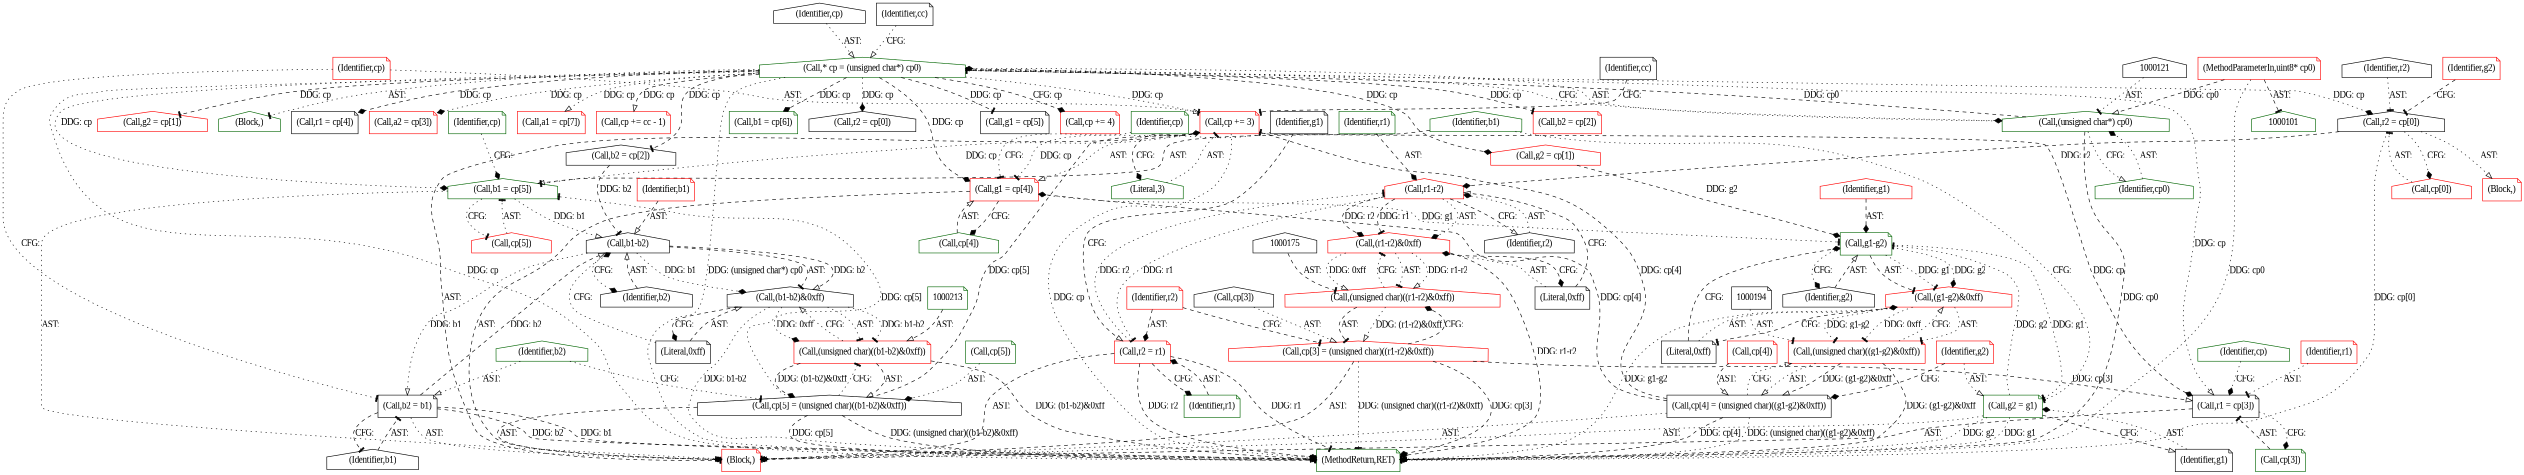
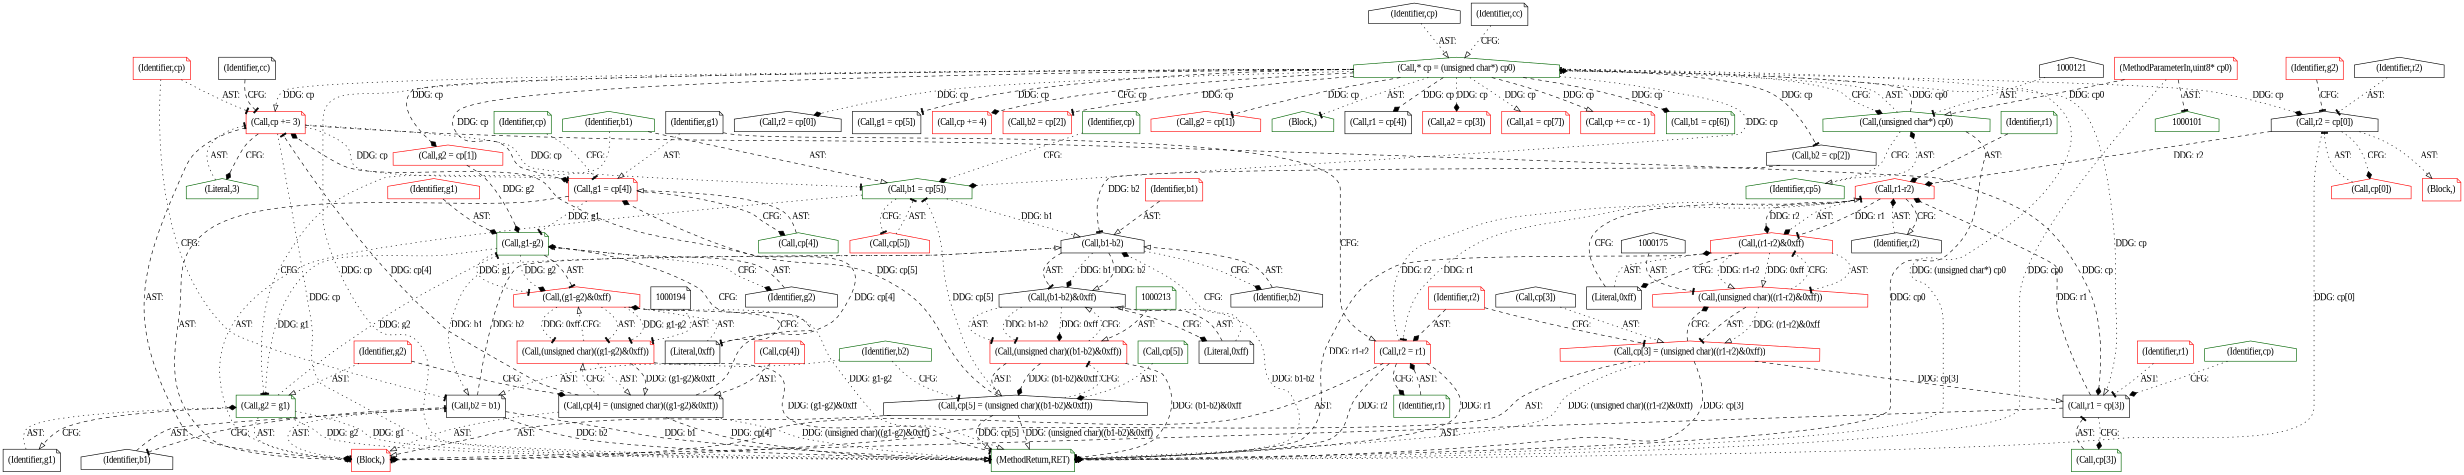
  digraph {
    fontname="Liberation Serif"
    node [color=red fontname="Liberation Serif" shape=note]
    edge [arrowhead=tee fontname="Liberation Serif" style=dotted]
    n1 [color=black label="(Call,r2 = cp[0])" shape=house]
    n2 [label="(Call,r1-r2)" shape=house]
    n3 [label="(Block,)"]
    n4 [color=darkgreen label="(MethodReturn,RET)"]
    n5 [label="(Call,cp[0])" shape=house]
    n6 [label="(Call,(r1-r2)&0xff)" shape=house]
    n7 [label="(Call,r2 = r1)"]
    n8 [color=black label="(Identifier,r2)" shape=house]
    n9 [color=darkgreen label="(Call,* cp = (unsigned char*) cp0)" shape=house]
    n10 [color=darkgreen label="(Call,(unsigned char*) cp0)" shape=house]
    n11 [color=black label="(Call,r1 = cp[3])"]
    n12 [label="(Call,cp += 3)"]
    n13 [label="(Call,g1 = cp[4])"]
    n14 [color=darkgreen label="(Call,b1 = cp[5])" shape=house]
    n15 [color=black label="(Call,r2 = cp[0])" shape=house]
    n16 [color=black label="(Call,g1 = cp[5])"]
    n17 [label="(Call,cp += 4)"]
    n18 [label="(Call,g2 = cp[1])" shape=house]
    n19 [label="(Call,b2 = cp[2])"]
    n20 [label="(Call,g2 = cp[1])" shape=house]
    n21 [color=darkgreen label="(Block,)" shape=house]
    n22 [color=black label="(Call,r1 = cp[4])"]
    n23 [label="(Call,a2 = cp[3])"]
    n24 [label="(Call,a1 = cp[7])"]
    n25 [label="(Call,cp += cc - 1)"]
    n26 [color=black label="(Call,b2 = cp[2])" shape=house]
    n27 [color=darkgreen label="(Call,b1 = cp[6])"]
-   n28 [color=darkgreen label="(Identifier,cp0)" shape=house]
+   n28 [color=darkgreen label="(Identifier,cp5)" shape=house]
    n29 [label="(Block,)"]
    n30 [color=darkgreen label="(Call,cp[3])"]
    n31 [color=darkgreen label="(Literal,3)" shape=house]
    n32 [color=darkgreen label="(Call,g1-g2)"]
    n33 [color=darkgreen label="(Call,cp[4])" shape=house]
    n34 [color=black label="(Call,b1-b2)" shape=house]
    n35 [label="(Call,cp[5])" shape=house]
    n36 [label="(MethodParameterIn,uint8* cp0)"]
    1000101 [color=darkgreen shape=house]
    n38 [label="(Call,(unsigned char)((r1-r2)&0xff))" shape=house]
    n39 [color=black label="(Literal,0xff)"]
    n40 [color=darkgreen label="(Identifier,r1)"]
    n41 [label="(Call,cp[3] = (unsigned char)((r1-r2)&0xff))" shape=house]
    n42 [label="(Call,(g1-g2)&0xff)" shape=house]
    n43 [color=darkgreen label="(Call,g2 = g1)"]
    n44 [color=black label="(Identifier,g2)" shape=house]
    n45 [label="(Call,(unsigned char)((g1-g2)&0xff))"]
    n46 [color=black label="(Literal,0xff)"]
    n47 [color=black label="(Identifier,g1)"]
    n48 [color=black label="(Call,cp[4] = (unsigned char)((g1-g2)&0xff))"]
    n49 [color=black label="(Call,(b1-b2)&0xff)" shape=house]
    n50 [color=black label="(Call,b2 = b1)"]
    n51 [color=black label="(Identifier,b2)" shape=house]
    n52 [label="(Call,(unsigned char)((b1-b2)&0xff))"]
    n53 [color=black label="(Literal,0xff)"]
    n54 [color=black label="(Identifier,b1)" shape=house]
    n55 [color=black label="(Call,cp[5] = (unsigned char)((b1-b2)&0xff))" shape=house]
    n56 [color=darkgreen label="(Call,cp[5])"]
    n57 [color=black label="(Identifier,cc)"]
    n58 [color=darkgreen label="(Identifier,b1)" shape=house]
    n59 [label="(Call,cp[4])"]
    n60 [color=darkgreen label="(Identifier,b2)" shape=house]
    n61 [color=darkgreen label="(Identifier,cp)"]
    n62 [label="(Identifier,r1)"]
    n63 [color=black label="(Identifier,cp)" shape=house]
    n64 [label="(Identifier,r2)"]
    n65 [color=darkgreen label="(Identifier,cp)"]
    n66 [color=black label="(Call,cp[3])" shape=house]
    n67 [label="(Identifier,g1)" shape=house]
    n68 [color=black label="(Identifier,cc)"]
    n69 [color=darkgreen label="(Identifier,r1)"]
    n70 [label="(Identifier,g2)"]
    n71 [label="(Identifier,g2)"]
    n72 [label="(Identifier,cp)"]
    n73 [color=darkgreen label="(Identifier,cp)" shape=house]
    n74 [label="(Identifier,b1)"]
    n75 [color=black label="(Identifier,r2)" shape=house]
    n76 [color=black label="(Identifier,g1)"]
    1000121 [color=black shape=house]
    1000175 [color=black shape=house]
    1000194 [color=black]
    1000213 [color=darkgreen]
    n1 -> n2 [arrowhead=diamond label="DDG: r2" style=dashed]
    n1 -> n3 [arrowhead=onormal label="AST: "]
    n1 -> n4 [arrowhead=diamond label="DDG: cp[0]"]
    n1 -> n5 [arrowhead=diamond label="CFG: "]
    n2 -> n6 [arrowhead=diamond label="AST: "]
    n2 -> n6 [label="DDG: r1" style=dashed]
    n2 -> n6 [arrowhead=diamond label="DDG: r2" style=dashed]
    n2 -> n7 [label="DDG: r1"]
    n2 -> n8 [arrowhead=onormal label="CFG: " style=dashed]
    n5 -> n1 [label="AST: "]
    n6 -> n4 [arrowhead=diamond label="DDG: r1-r2" style=dashed]
    n6 -> n38 [label="AST: "]
    n6 -> n38 [arrowhead=onormal label="DDG: r1-r2"]
    n6 -> n38 [arrowhead=onormal label="DDG: 0xff"]
    n6 -> n39 [arrowhead=diamond label="CFG: " style=dashed]
    n7 -> n2 [label="DDG: r2"]
    n7 -> n4 [arrowhead=diamond label="DDG: r2" style=dashed]
    n7 -> n4 [label="DDG: r1" style=dashed]
    n7 -> n29 [label="AST: " style=dashed]
    n7 -> n40 [arrowhead=diamond label="CFG: " style=dashed]
    n8 -> n2 [arrowhead=diamond label="AST: "]
    n9 -> n1 [arrowhead=diamond label="DDG: cp"]
    n9 -> n4 [arrowhead=diamond label="DDG: (unsigned char*) cp0"]
    n9 -> n4 [label="DDG: cp"]
    n9 -> n10 [arrowhead=diamond label="CFG: "]
    n9 -> n11 [arrowhead=onormal label="DDG: cp"]
    n9 -> n12 [arrowhead=onormal label="DDG: cp"]
    n9 -> n13 [arrowhead=diamond label="DDG: cp" style=dashed]
    n9 -> n14 [arrowhead=diamond label="DDG: cp"]
    n9 -> n15 [arrowhead=diamond label="DDG: cp"]
    n9 -> n16 [label="DDG: cp" style=dashed]
    n9 -> n17 [arrowhead=diamond label="CFG: cp" style=dashed]
    n9 -> n18 [arrowhead=diamond label="DDG: cp" style=dashed]
    n9 -> n19 [label="DDG: cp" style=dashed]
    n9 -> n20 [label="DDG: cp" style=dashed]
    n9 -> n21 [label="AST: "]
    n9 -> n22 [arrowhead=diamond label="DDG: cp" style=dashed]
    n9 -> n23 [arrowhead=diamond label="DDG: cp"]
    n9 -> n24 [arrowhead=onormal label="DDG: cp"]
    n9 -> n25 [arrowhead=onormal label="DDG: cp" style=dashed]
    n9 -> n26 [label="DDG: cp" style=dashed]
    n9 -> n27 [arrowhead=diamond label="DDG: cp" style=dashed]
    n10 -> n4 [label="DDG: cp0" style=dashed]
    n10 -> n9 [arrowhead=diamond label="AST: "]
    n10 -> n9 [label="DDG: cp0" style=dashed]
    n10 -> n28 [arrowhead=onormal label="CFG: "]
+   n11 -> n2 [arrowhead=diamond label="DDG: r1" style=dashed]
    n11 -> n29 [arrowhead=diamond label="AST: " style=dashed]
    n11 -> n30 [arrowhead=diamond label="CFG: "]
    n12 -> n4 [arrowhead=onormal label="DDG: cp"]
    n12 -> n11 [arrowhead=diamond label="DDG: cp" style=dashed]
    n12 -> n13 [label="DDG: cp"]
    n12 -> n14 [label="DDG: cp"]
    n12 -> n29 [label="AST: " style=dashed]
    n12 -> n31 [arrowhead=diamond label="CFG: " style=dashed]
    n13 -> n29 [arrowhead=diamond label="AST: " style=dashed]
    n13 -> n32 [label="DDG: g1"]
    n13 -> n33 [arrowhead=diamond label="CFG: " style=dashed]
    n14 -> n29 [arrowhead=onormal label="AST: "]
    n14 -> n34 [arrowhead=onormal label="DDG: b1"]
    n14 -> n35 [label="CFG: "]
    n18 -> n32 [arrowhead=diamond label="DDG: g2" style=dashed]
    n26 -> n34 [label="DDG: b2" style=dashed]
    n28 -> n10 [arrowhead=diamond label="AST: "]
    n30 -> n11 [label="AST: " style=dashed]
    n31 -> n12 [label="AST: "]
    n32 -> n42 [label="AST: " style=dashed]
    n32 -> n42 [label="DDG: g1"]
    n32 -> n42 [arrowhead=diamond label="DDG: g2"]
    n32 -> n43 [label="DDG: g1"]
    n32 -> n44 [arrowhead=diamond label="CFG: "]
    n33 -> n13 [arrowhead=onormal label="AST: " style=dashed]
    n34 -> n49 [label="AST: " style=dashed]
    n34 -> n49 [arrowhead=diamond label="DDG: b1"]
    n34 -> n49 [arrowhead=onormal label="DDG: b2" style=dashed]
    n34 -> n50 [arrowhead=onormal label="DDG: b1"]
    n34 -> n51 [arrowhead=diamond label="CFG: "]
    n35 -> n14 [label="AST: "]
    n36 -> n4 [arrowhead=diamond label="DDG: cp0"]
    n36 -> n10 [arrowhead=onormal label="DDG: cp0" style=dashed]
    n36 -> 1000101 [label="AST: " style=dashed]
    n38 -> n6 [label="CFG: "]
    n38 -> n41 [label="AST: " style=dashed]
    n38 -> n41 [arrowhead=onormal label="DDG: (r1-r2)&0xff"]
    n39 -> n2 [arrowhead=onormal label="CFG: " style=dashed]
    n39 -> n6 [arrowhead=diamond label="AST: "]
    n40 -> n7 [arrowhead=diamond label="AST: " style=dashed]
    n41 -> n4 [arrowhead=diamond label="DDG: cp[3]" style=dashed]
    n41 -> n4 [label="DDG: (unsigned char)((r1-r2)&0xff)"]
    n41 -> n11 [arrowhead=onormal label="DDG: cp[3]" style=dashed]
    n41 -> n29 [arrowhead=diamond label="AST: " style=dashed]
    n41 -> n38 [arrowhead=diamond label="CFG: " style=dashed]
    n42 -> n4 [arrowhead=onormal label="DDG: g1-g2"]
    n42 -> n45 [label="AST: "]
    n42 -> n45 [label="DDG: g1-g2"]
    n42 -> n45 [label="DDG: 0xff"]
    n42 -> n46 [label="CFG: " style=dashed]
    n43 -> n4 [arrowhead=onormal label="DDG: g2"]
    n43 -> n4 [arrowhead=onormal label="DDG: g1"]
    n43 -> n29 [arrowhead=diamond label="AST: "]
    n43 -> n32 [label="DDG: g2"]
    n43 -> n47 [arrowhead=onormal label="CFG: " style=dashed]
    n44 -> n32 [arrowhead=onormal label="AST: " style=dashed]
    n45 -> n4 [label="DDG: (g1-g2)&0xff" style=dashed]
    n45 -> n42 [arrowhead=onormal label="CFG: "]
    n45 -> n48 [arrowhead=onormal label="AST: "]
    n45 -> n48 [arrowhead=onormal label="DDG: (g1-g2)&0xff" style=dashed]
    n46 -> n32 [arrowhead=diamond label="CFG: " style=dashed]
    n46 -> n42 [arrowhead=diamond label="AST: "]
    n47 -> n43 [arrowhead=diamond label="AST: "]
    n48 -> n4 [label="DDG: cp[4]" style=dashed]
    n48 -> n4 [label="DDG: (unsigned char)((g1-g2)&0xff)"]
    n48 -> n12 [label="DDG: cp[4]" style=dashed]
    n48 -> n13 [arrowhead=diamond label="DDG: cp[4]" style=dashed]
    n48 -> n29 [arrowhead=onormal label="AST: "]
    n48 -> n45 [arrowhead=onormal label="CFG: "]
    n49 -> n4 [label="DDG: b1-b2"]
    n49 -> n52 [label="AST: "]
    n49 -> n52 [label="DDG: b1-b2"]
    n49 -> n52 [arrowhead=diamond label="DDG: 0xff"]
    n49 -> n53 [arrowhead=diamond label="CFG: " style=dashed]
    n50 -> n4 [label="DDG: b1" style=dashed]
    n50 -> n4 [arrowhead=onormal label="DDG: b2" style=dashed]
    n50 -> n29 [arrowhead=diamond label="AST: "]
    n50 -> n34 [arrowhead=onormal label="DDG: b2" style=dashed]
    n50 -> n54 [label="CFG: " style=dashed]
    n51 -> n34 [arrowhead=onormal label="AST: " style=dashed]
    n52 -> n4 [label="DDG: (b1-b2)&0xff" style=dashed]
    n52 -> n49 [arrowhead=onormal label="CFG: "]
    n52 -> n55 [arrowhead=onormal label="AST: " style=dashed]
    n52 -> n55 [arrowhead=diamond label="DDG: (b1-b2)&0xff" style=dashed]
    n53 -> n34 [arrowhead=diamond label="CFG: "]
    n53 -> n49 [arrowhead=onormal label="AST: " style=dashed]
    n54 -> n50 [label="AST: " style=dashed]
    n55 -> n4 [arrowhead=onormal label="DDG: cp[5]" style=dashed]
    n55 -> n4 [arrowhead=onormal label="DDG: (unsigned char)((b1-b2)&0xff)" style=dashed]
    n55 -> n12 [arrowhead=diamond label="DDG: cp[5]" style=dashed]
    n55 -> n14 [label="DDG: cp[5]"]
    n55 -> n29 [arrowhead=onormal label="AST: " style=dashed]
    n55 -> n52 [label="CFG: "]
    n56 -> n55 [arrowhead=diamond label="AST: "]
    n57 -> n12 [label="CFG: " style=dashed]
    n58 -> n14 [arrowhead=onormal label="AST: " style=dashed]
    n58 -> n43 [label="CFG: "]
    n59 -> n48 [arrowhead=onormal label="AST: " style=dashed]
    n60 -> n50 [arrowhead=onormal label="AST: "]
    n60 -> n55 [label="CFG: "]
    n61 -> n14 [arrowhead=diamond label="CFG: "]
    n62 -> n11 [label="AST: "]
    n63 -> n9 [arrowhead=onormal label="AST: "]
    n64 -> n7 [arrowhead=diamond label="AST: " style=dashed]
    n64 -> n41 [label="CFG: " style=dashed]
    n65 -> n13 [label="CFG: "]
    n66 -> n41 [arrowhead=onormal label="AST: "]
    n67 -> n32 [arrowhead=diamond label="AST: " style=dashed]
    n68 -> n9 [arrowhead=onormal label="CFG: "]
    n69 -> n2 [arrowhead=diamond label="AST: " style=dashed]
    n70 -> n43 [arrowhead=onormal label="AST: "]
    n70 -> n48 [arrowhead=diamond label="CFG: " style=dashed]
    n71 -> n1 [label="CFG: " style=dashed]
    n72 -> n12 [label="AST: "]
    n72 -> n50 [label="CFG: "]
    n73 -> n11 [arrowhead=diamond label="CFG: "]
    n74 -> n34 [arrowhead=onormal label="AST: " style=dashed]
    n75 -> n1 [label="AST: "]
    n76 -> n7 [arrowhead=onormal label="CFG: " style=dashed]
    n76 -> n13 [arrowhead=onormal label="AST: "]
    1000121 -> n10 [label="AST: "]
    1000175 -> n38 [label="AST: " style=dashed]
    1000194 -> n45 [label="AST: "]
    1000213 -> n52 [arrowhead=onormal label="AST: " style=dashed]
  }
